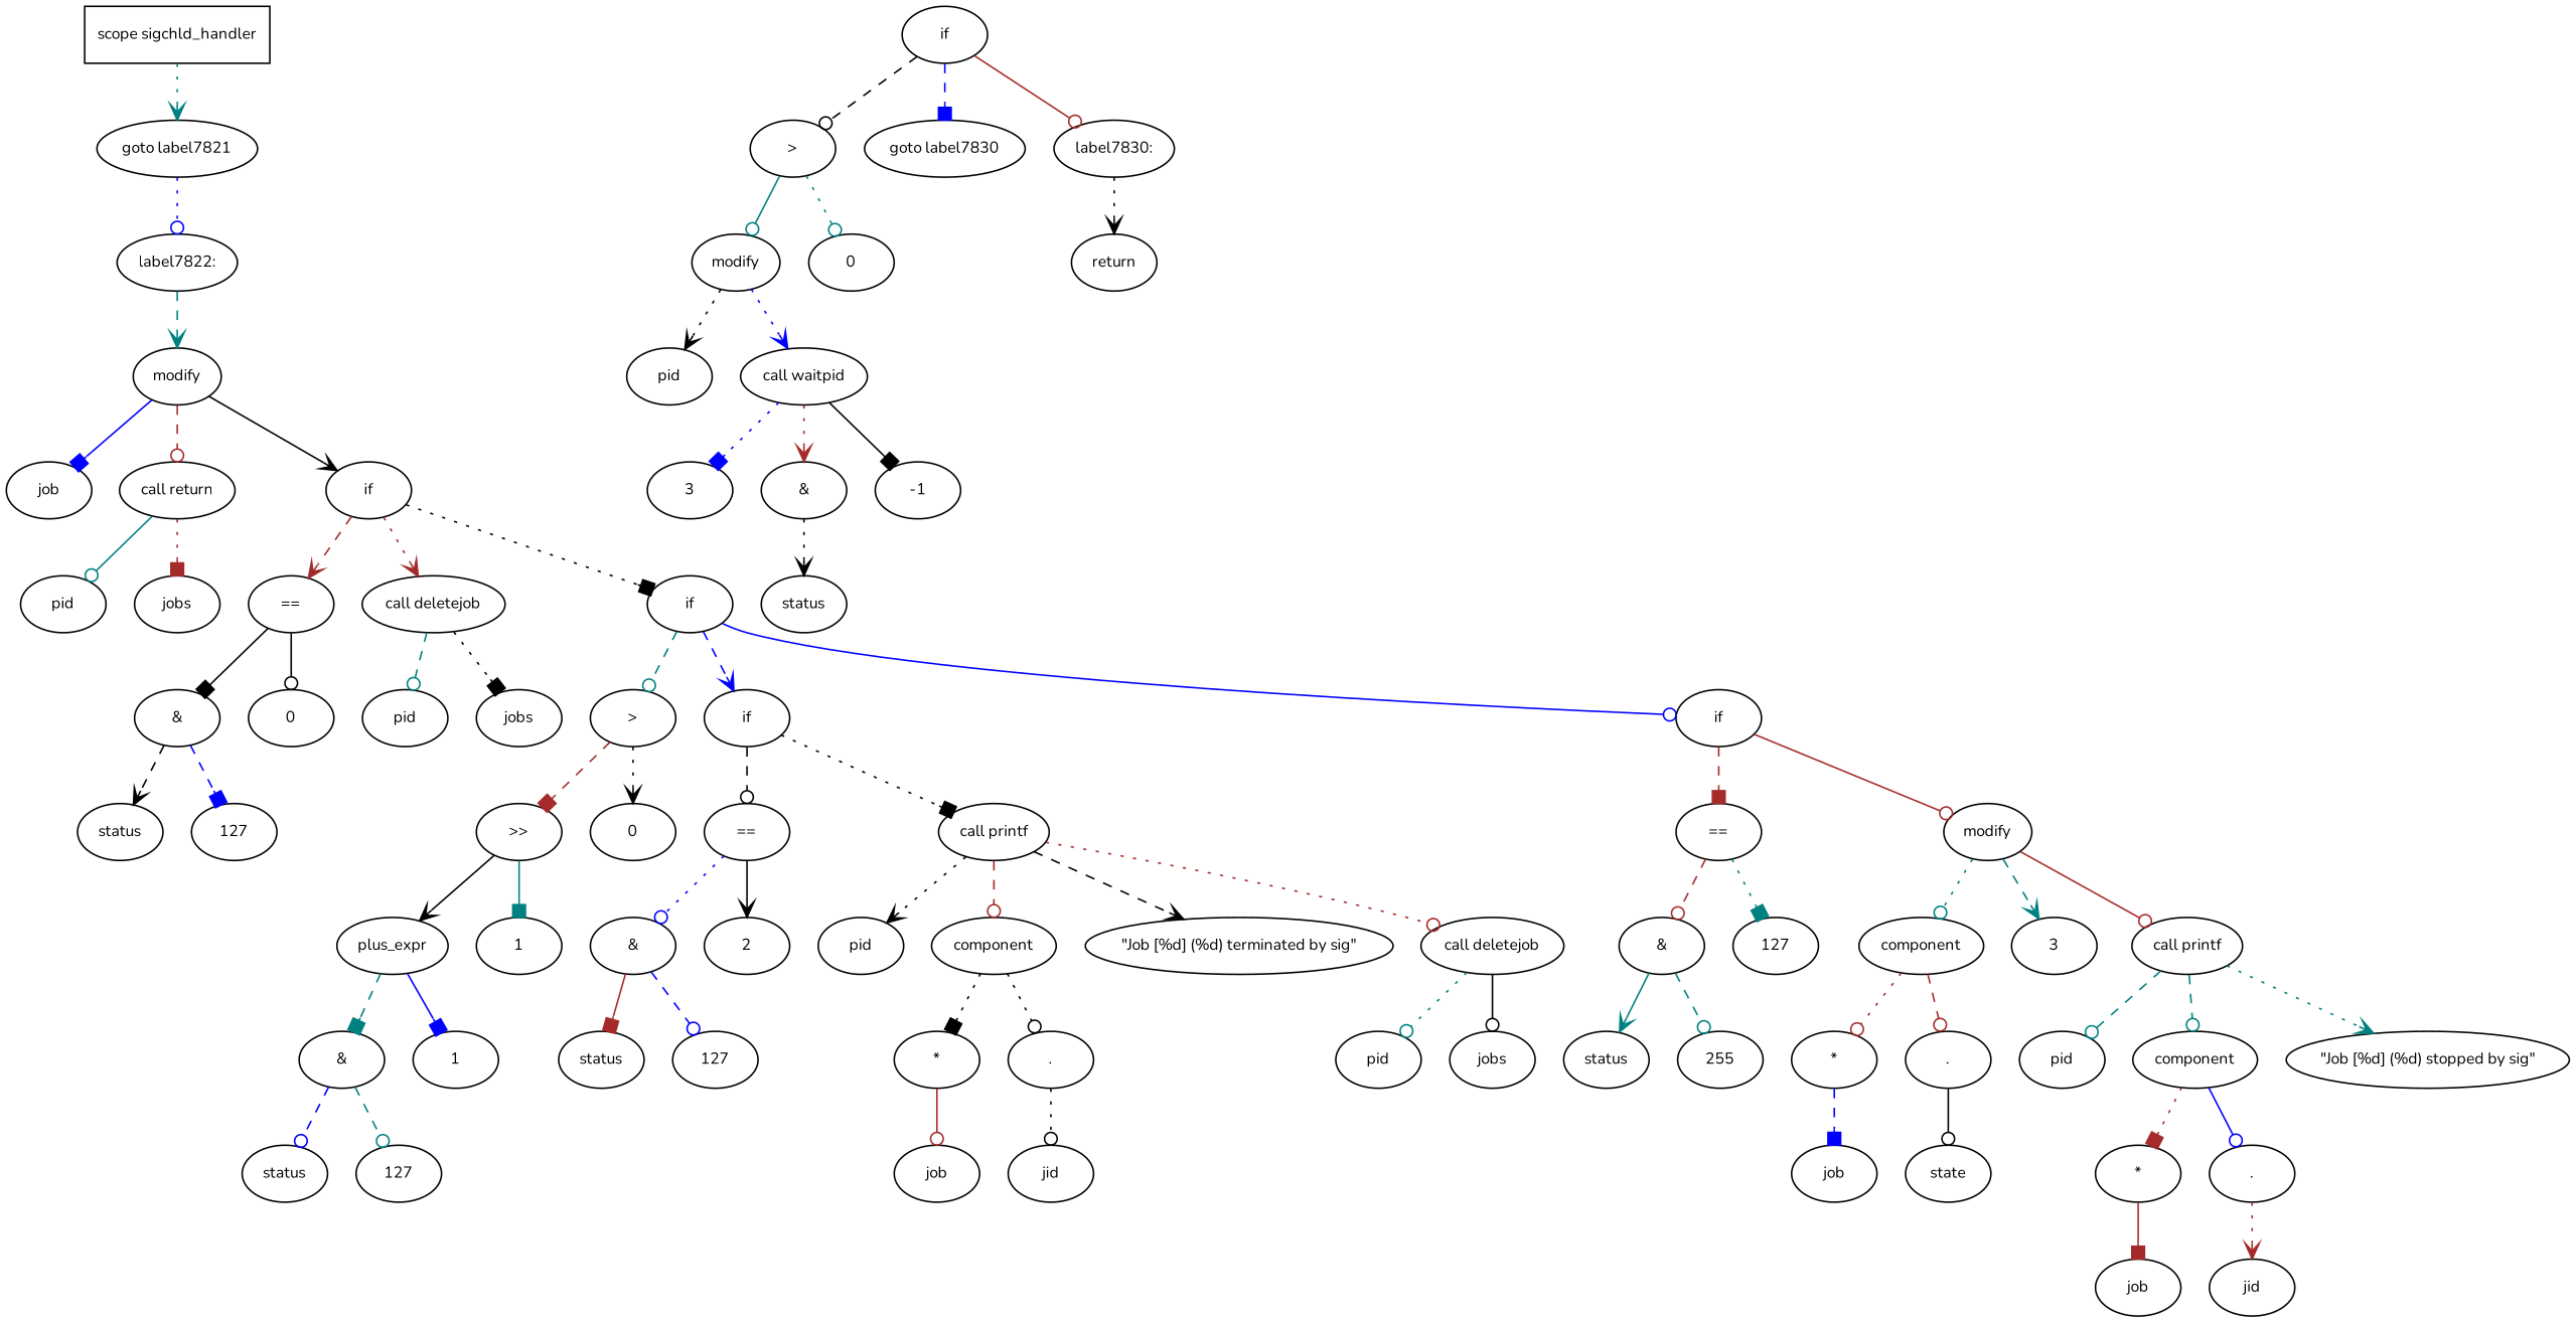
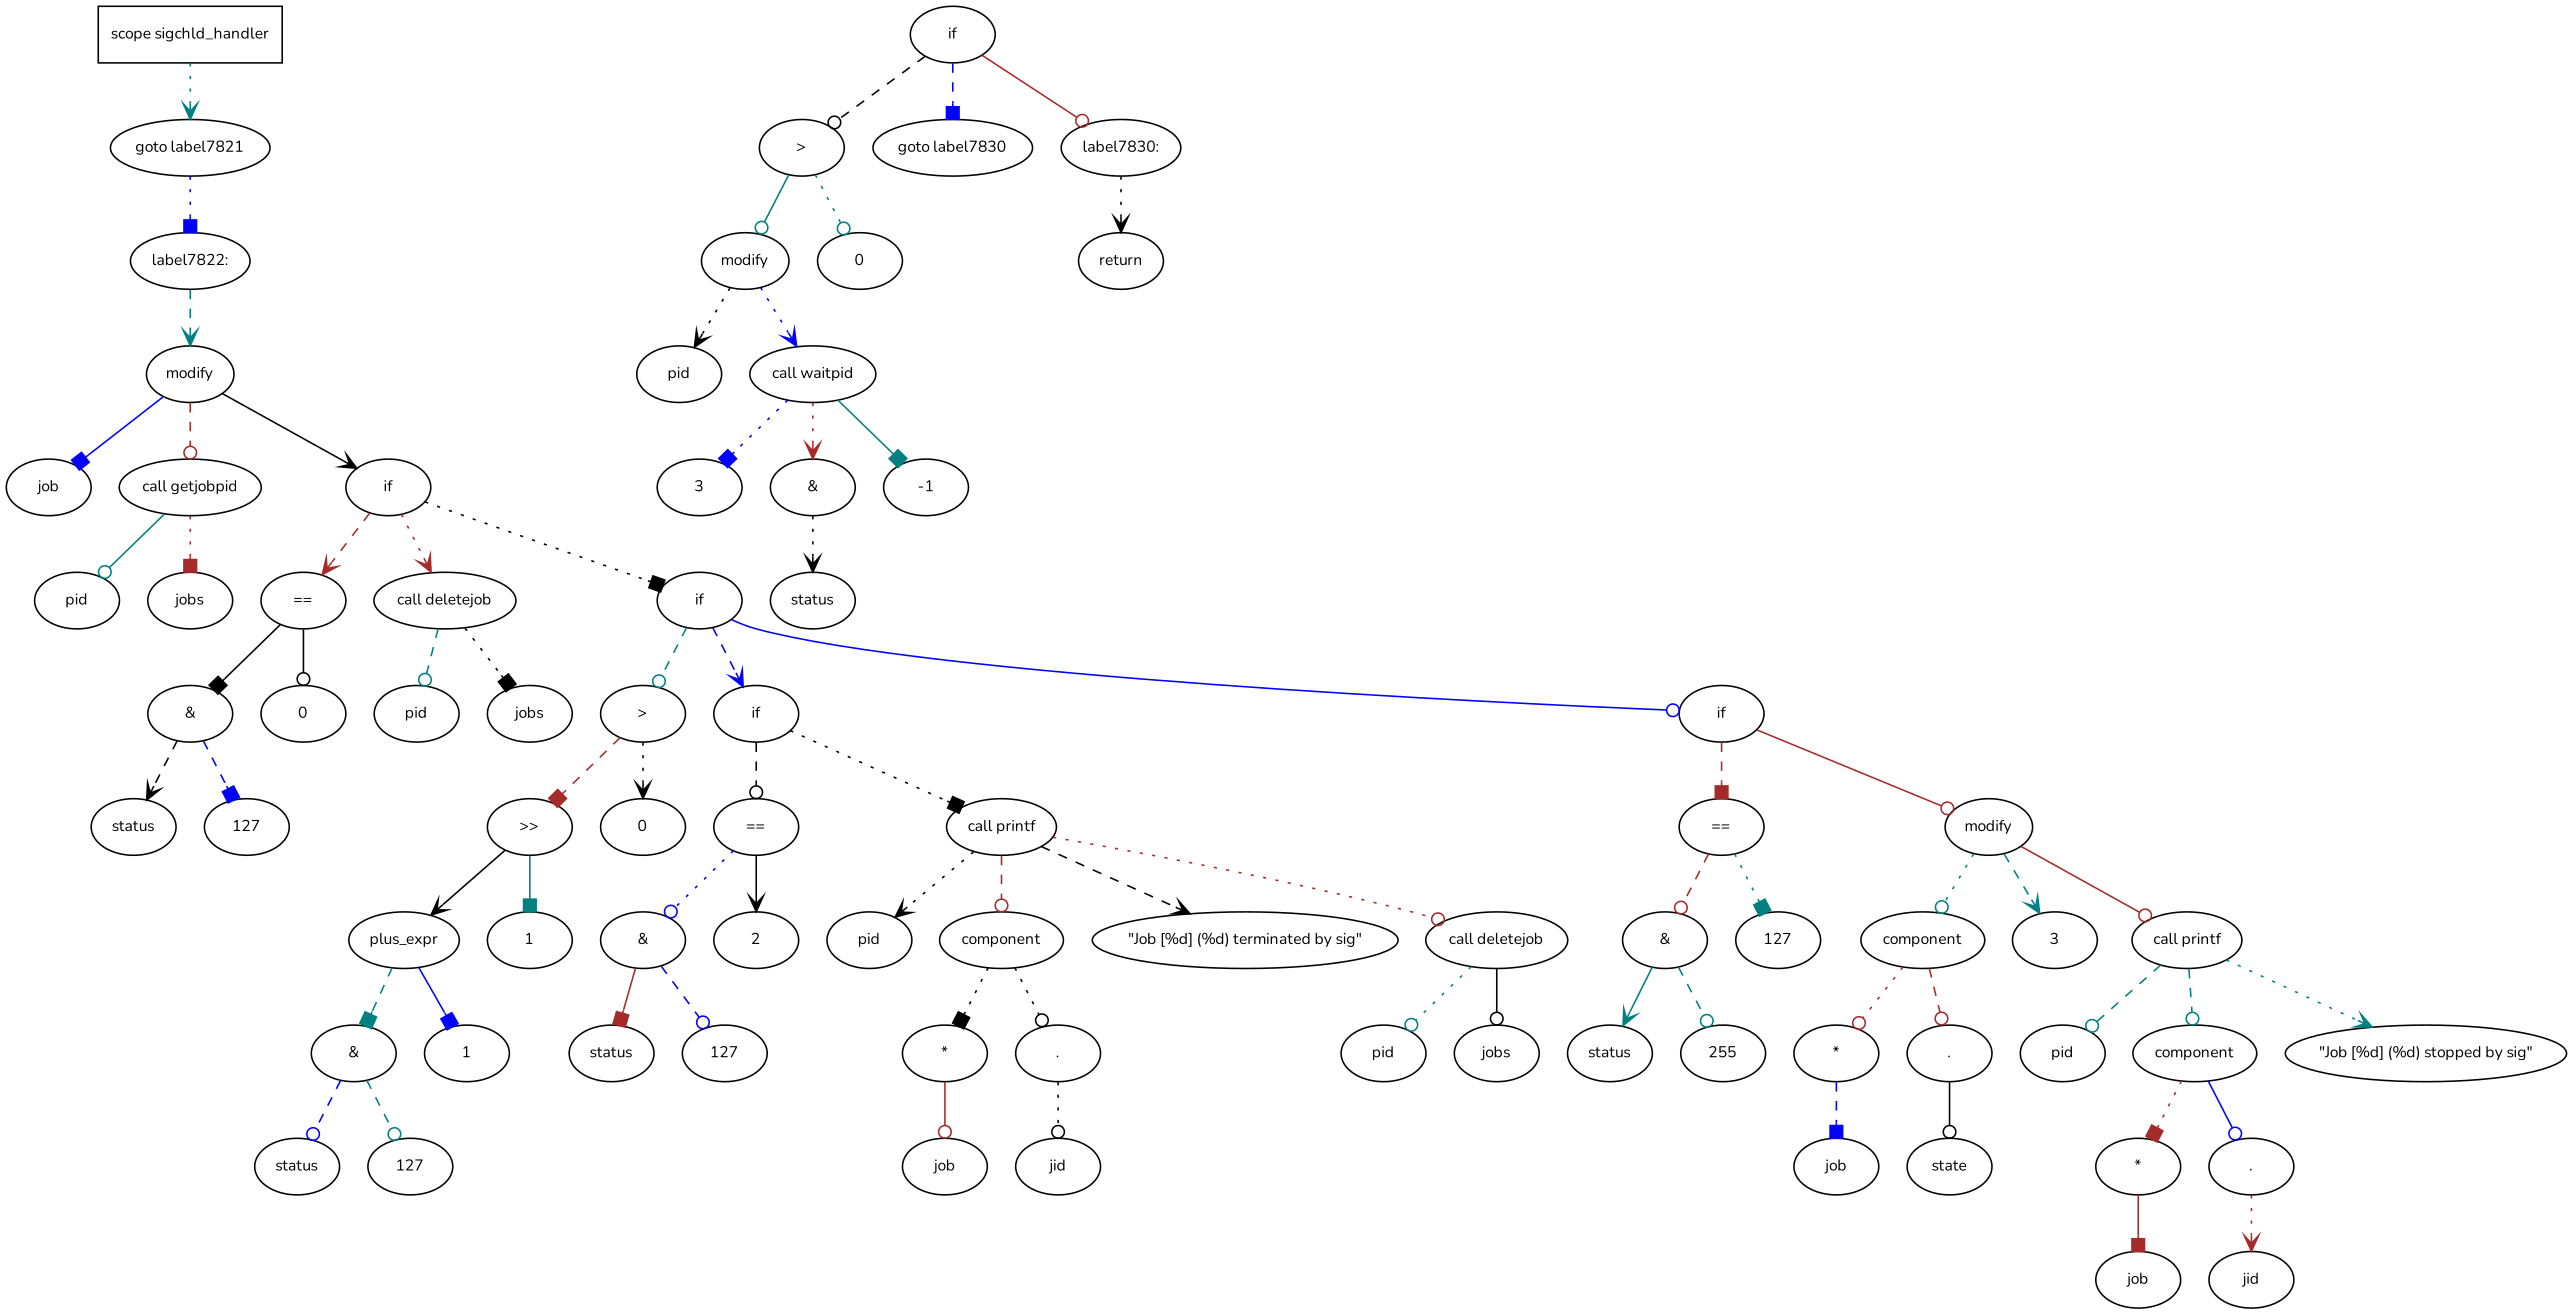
  digraph {
    fontname=Nunito
    fontsize=10
    node [fontname=Nunito fontsize=10 shape=ellipse]
    edge [arrowhead=odot color=black fontname=Nunito fontsize=10 style=dotted]
    n1 [label="scope sigchld_handler" shape=box]
    n2 [label="goto label7821"]
    n3 [label="label7822:"]
    n4 [label=modify]
    n5 [label=job]
-   n6 [label="call return"]
+   n6 [label="call getjobpid"]
    n7 [label=if]
    n8 [label=pid]
    n9 [label=jobs]
    n10 [label="=="]
    n11 [label="call deletejob"]
    n12 [label=if]
    n13 [label="&"]
    n14 [label=0]
    n15 [label=pid]
    n16 [label=jobs]
    n17 [label=">"]
    n18 [label=if]
    n19 [label=if]
    n20 [label=status]
    n21 [label=127]
    n22 [label=">>"]
    n23 [label=0]
    n24 [label="=="]
    n25 [label="call printf"]
    n26 [label="=="]
    n27 [label=modify]
    n28 [label=plus_expr]
    n29 [label=1]
    n30 [label="&"]
    n31 [label=1]
    n32 [label=status]
    n33 [label=127]
    n34 [label="&"]
    n35 [label=2]
    n36 [label=pid]
    n37 [label=component]
    n38 [label="\"Job [%d] (%d) terminated by sig\""]
    n39 [label="call deletejob"]
    n40 [label=status]
    n41 [label=127]
    n42 [label="*"]
    n43 [label="."]
    n44 [label=pid]
    n45 [label=jobs]
    n46 [label=job]
    n47 [label=jid]
    n48 [label="&"]
    n49 [label=127]
    n50 [label=component]
    n51 [label=3]
    n52 [label="call printf"]
    n53 [label=status]
    n54 [label=255]
    n55 [label="*"]
    n56 [label="."]
    n57 [label=pid]
    n58 [label=component]
    n59 [label="\"Job [%d] (%d) stopped by sig\""]
    n60 [label=job]
    n61 [label=state]
    n62 [label="*"]
    n63 [label="."]
    n64 [label=job]
    n65 [label=jid]
    n66 [label=if]
    n67 [label=">"]
    n68 [label="goto label7830"]
    n69 [label="label7830:"]
    n70 [label=modify]
    n71 [label=0]
    n72 [label=return]
    n73 [label=pid]
    n74 [label="call waitpid"]
    n75 [label=3]
    n76 [label="&"]
    n77 [label=-1]
    n78 [label=status]
    n1 -> n2 [arrowhead=vee color=teal]
-   n2 -> n3 [color=blue]
+   n2 -> n3 [arrowhead=box color=blue]
    n3 -> n4 [arrowhead=vee color=teal style=dashed]
    n4 -> n5 [arrowhead=box color=blue style=solid]
    n4 -> n6 [color=brown style=dashed]
    n4 -> n7 [arrowhead=vee style=solid]
    n6 -> n8 [color=teal style=solid]
    n6 -> n9 [arrowhead=box color=brown]
    n7 -> n10 [arrowhead=vee color=brown style=dashed]
    n7 -> n11 [arrowhead=vee color=brown]
    n7 -> n12 [arrowhead=box]
    n10 -> n13 [arrowhead=box style=solid]
    n10 -> n14 [style=solid]
    n11 -> n15 [color=teal style=dashed]
    n11 -> n16 [arrowhead=box]
    n12 -> n17 [color=teal style=dashed]
    n12 -> n18 [arrowhead=vee color=blue style=dashed]
    n12 -> n19 [color=blue style=solid]
    n13 -> n20 [arrowhead=vee style=dashed]
    n13 -> n21 [arrowhead=box color=blue style=dashed]
    n17 -> n22 [arrowhead=box color=brown style=dashed]
    n17 -> n23 [arrowhead=vee]
    n18 -> n24 [style=dashed]
    n18 -> n25 [arrowhead=box]
    n19 -> n26 [arrowhead=box color=brown style=dashed]
    n19 -> n27 [color=brown style=solid]
    n22 -> n28 [arrowhead=vee style=solid]
    n22 -> n29 [arrowhead=box color=teal style=solid]
    n24 -> n34 [color=blue]
    n24 -> n35 [arrowhead=vee style=solid]
    n25 -> n36 [arrowhead=vee]
    n25 -> n37 [color=brown style=dashed]
    n25 -> n38 [arrowhead=vee style=dashed]
    n25 -> n39 [color=brown]
    n26 -> n48 [color=brown style=dashed]
    n26 -> n49 [arrowhead=box color=teal]
    n27 -> n50 [color=teal]
    n27 -> n51 [arrowhead=vee color=teal style=dashed]
    n27 -> n52 [color=brown style=solid]
    n28 -> n30 [arrowhead=box color=teal style=dashed]
    n28 -> n31 [arrowhead=box color=blue style=solid]
    n30 -> n32 [color=blue style=dashed]
    n30 -> n33 [color=teal style=dashed]
    n34 -> n40 [arrowhead=box color=brown style=solid]
    n34 -> n41 [color=blue style=dashed]
    n37 -> n42 [arrowhead=box]
    n37 -> n43
    n39 -> n44 [color=teal]
    n39 -> n45 [style=solid]
    n42 -> n46 [color=brown style=solid]
    n43 -> n47
    n48 -> n53 [arrowhead=vee color=teal style=solid]
    n48 -> n54 [color=teal style=dashed]
    n50 -> n55 [color=brown]
    n50 -> n56 [color=brown style=dashed]
    n52 -> n57 [color=teal style=dashed]
    n52 -> n58 [color=teal style=dashed]
    n52 -> n59 [arrowhead=vee color=teal]
    n55 -> n60 [arrowhead=box color=blue style=dashed]
    n56 -> n61 [style=solid]
    n58 -> n62 [arrowhead=box color=brown]
    n58 -> n63 [color=blue style=solid]
    n62 -> n64 [arrowhead=box color=brown style=solid]
    n63 -> n65 [arrowhead=vee color=brown]
    n66 -> n67 [style=dashed]
    n66 -> n68 [arrowhead=box color=blue style=dashed]
    n66 -> n69 [color=brown style=solid]
    n67 -> n70 [color=teal style=solid]
    n67 -> n71 [color=teal]
    n69 -> n72 [arrowhead=vee]
    n70 -> n73 [arrowhead=vee]
    n70 -> n74 [arrowhead=vee color=blue]
    n74 -> n75 [arrowhead=box color=blue]
    n74 -> n76 [arrowhead=vee color=brown]
-   n74 -> n77 [arrowhead=box style=solid]
+   n74 -> n77 [arrowhead=box color=teal style=solid]
    n76 -> n78 [arrowhead=vee]
  }
